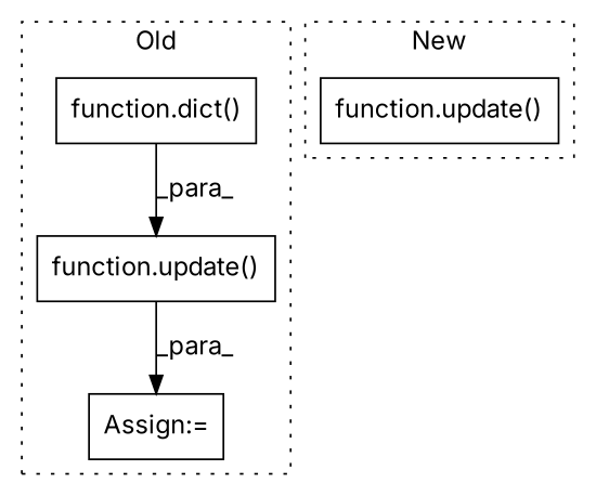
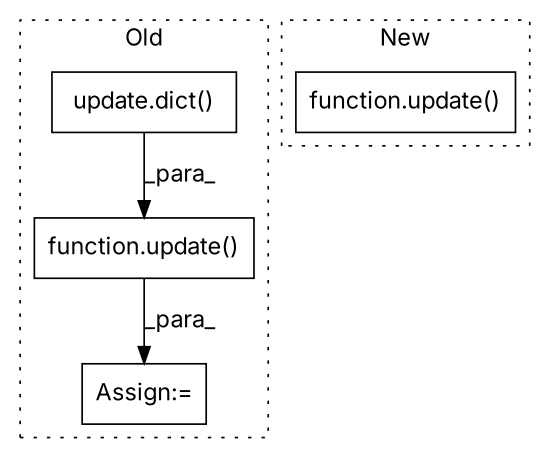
  digraph {
    fontname=Inter
    node [a=75 shape=box fontname=Inter]
    edge [fontname=Inter]
    n1 [l="7,1" label="function.update()" s="5618,5672"]
    n2 [a=68 l=3 label="Assign:=" s=5615]
-   n3 [l=32 label="function.dict()" s=5640]
+   n3 [l=32 label="update.dict()" s=5640]
    n4 [l="20,1" label="function.update()" s="6857,6953"]
    subgraph cluster_1 {
      label=Old
      style=dotted
      n1
      n2
      n3
    }
    subgraph cluster_2 {
      label=New
      style=dotted
      n4
    }
    n1 -> n2 [label=_para_]
    n3 -> n1 [label=_para_]
  }
